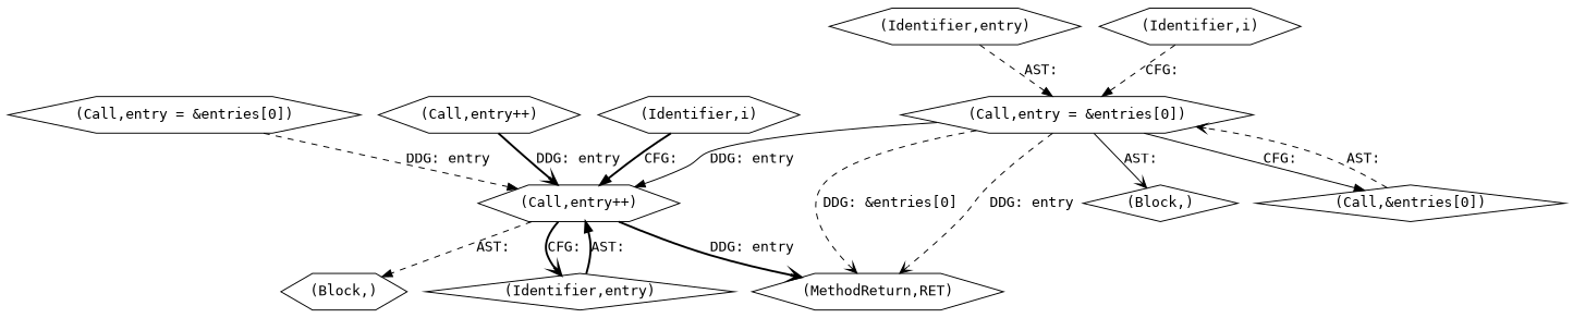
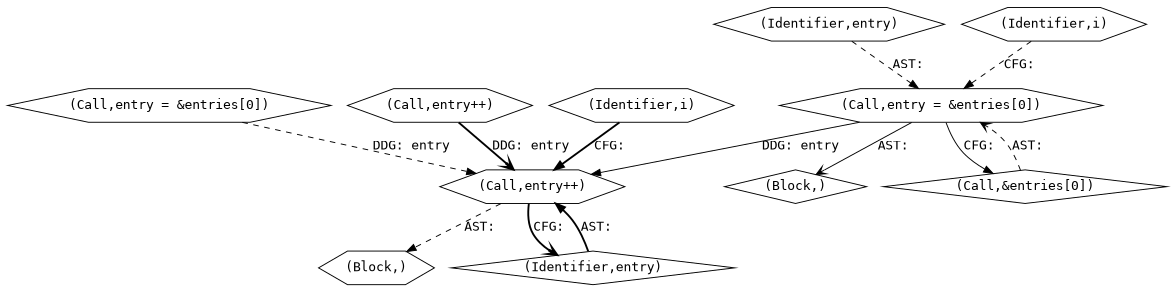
  digraph {
    fontname="DejaVu Sans Mono"
    node [shape=hexagon fontname="DejaVu Sans Mono"]
    edge [style=dashed arrowhead=normal fontname="DejaVu Sans Mono"]
    n1 [label="(Call,entry = &entries[0])"]
    n2 [label="(Call,entry++)"]
-   n3 [label="(MethodReturn,RET)"]
    n4 [label="(Block,)" shape=diamond]
    n5 [label="(Call,&entries[0])" shape=diamond]
    n6 [label="(Block,)"]
    n7 [label="(Identifier,entry)" shape=diamond]
    n8 [label="(Identifier,entry)"]
    n9 [label="(Call,entry = &entries[0])"]
    n10 [label="(Identifier,i)"]
    n11 [label="(Call,entry++)"]
    n12 [label="(Identifier,i)"]
    n1 -> n2 [label="DDG: entry" style=solid]
-   n1 -> n3 [label="DDG: &entries[0]" arrowhead=vee]
-   n1 -> n3 [label="DDG: entry" arrowhead=vee]
    n1 -> n4 [label="AST: " style=solid arrowhead=vee]
    n1 -> n5 [label="CFG: " style=solid]
-   n2 -> n3 [label="DDG: entry" style=bold arrowhead=vee]
    n2 -> n6 [label="AST: "]
    n2 -> n7 [label="CFG: " style=bold arrowhead=vee]
    n5 -> n1 [label="AST: " arrowhead=vee]
    n7 -> n2 [label="AST: " style=bold]
    n8 -> n1 [label="AST: "]
    n9 -> n2 [label="DDG: entry"]
    n10 -> n1 [label="CFG: "]
    n11 -> n2 [label="DDG: entry" style=bold arrowhead=vee]
    n12 -> n2 [label="CFG: " style=bold]
  }
